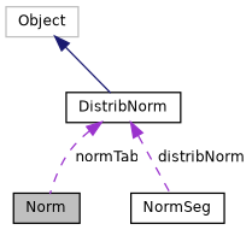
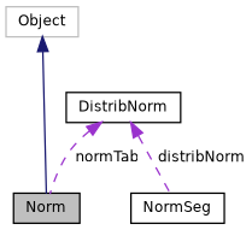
  digraph {
    node [color=black fillcolor=white fontname=Helvetica fontsize=10 shape=record style=filled]
    edge [color=darkorchid3 dir=back fontname=Helvetica fontsize=10 labelfontname=Helvetica labelfontsize=10 style=dashed]
    n1 [fillcolor=grey75 fontcolor=black height=0.2 label=Norm width=0.4]
    n2 [color=grey75 height=0.2 label=Object width=0.4]
    n3 [height=0.2 label=NormSeg width=0.4]
    n4 [height=0.2 label=DistribNorm width=0.4]
-   n2 -> n4 [color=midnightblue style=solid]
+   n2 -> n1 [color=midnightblue style=solid]
    n4 -> n1 [label=" normTab"]
    n4 -> n3 [label=" distribNorm"]
  }
